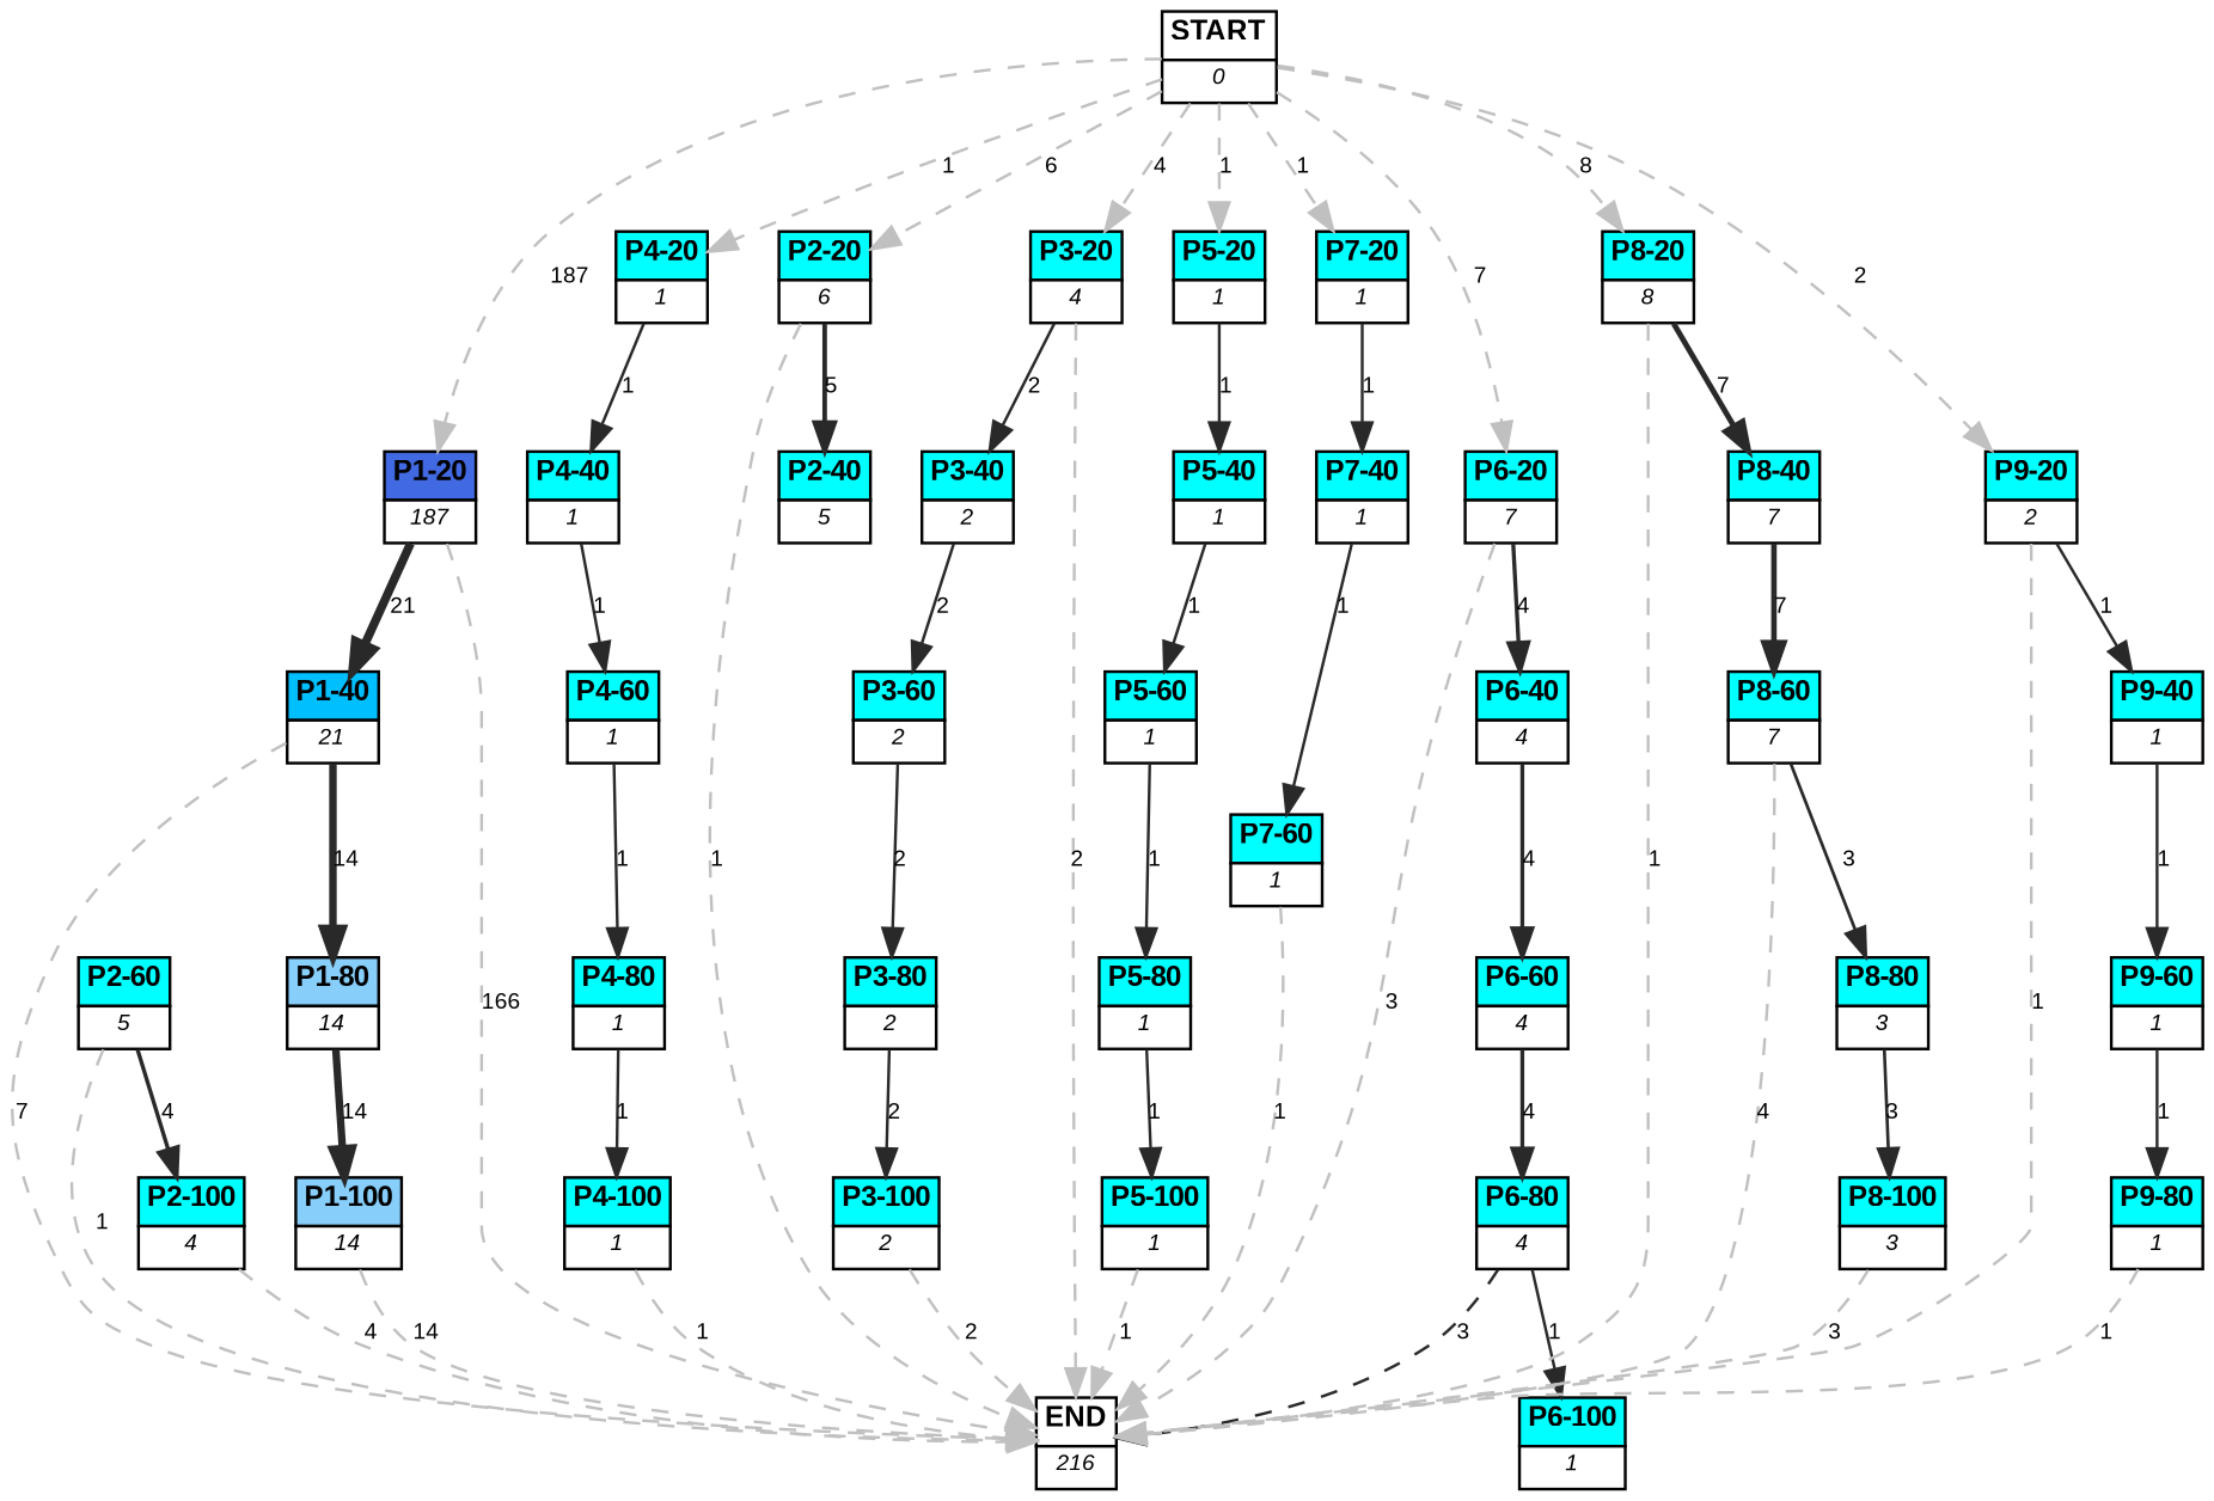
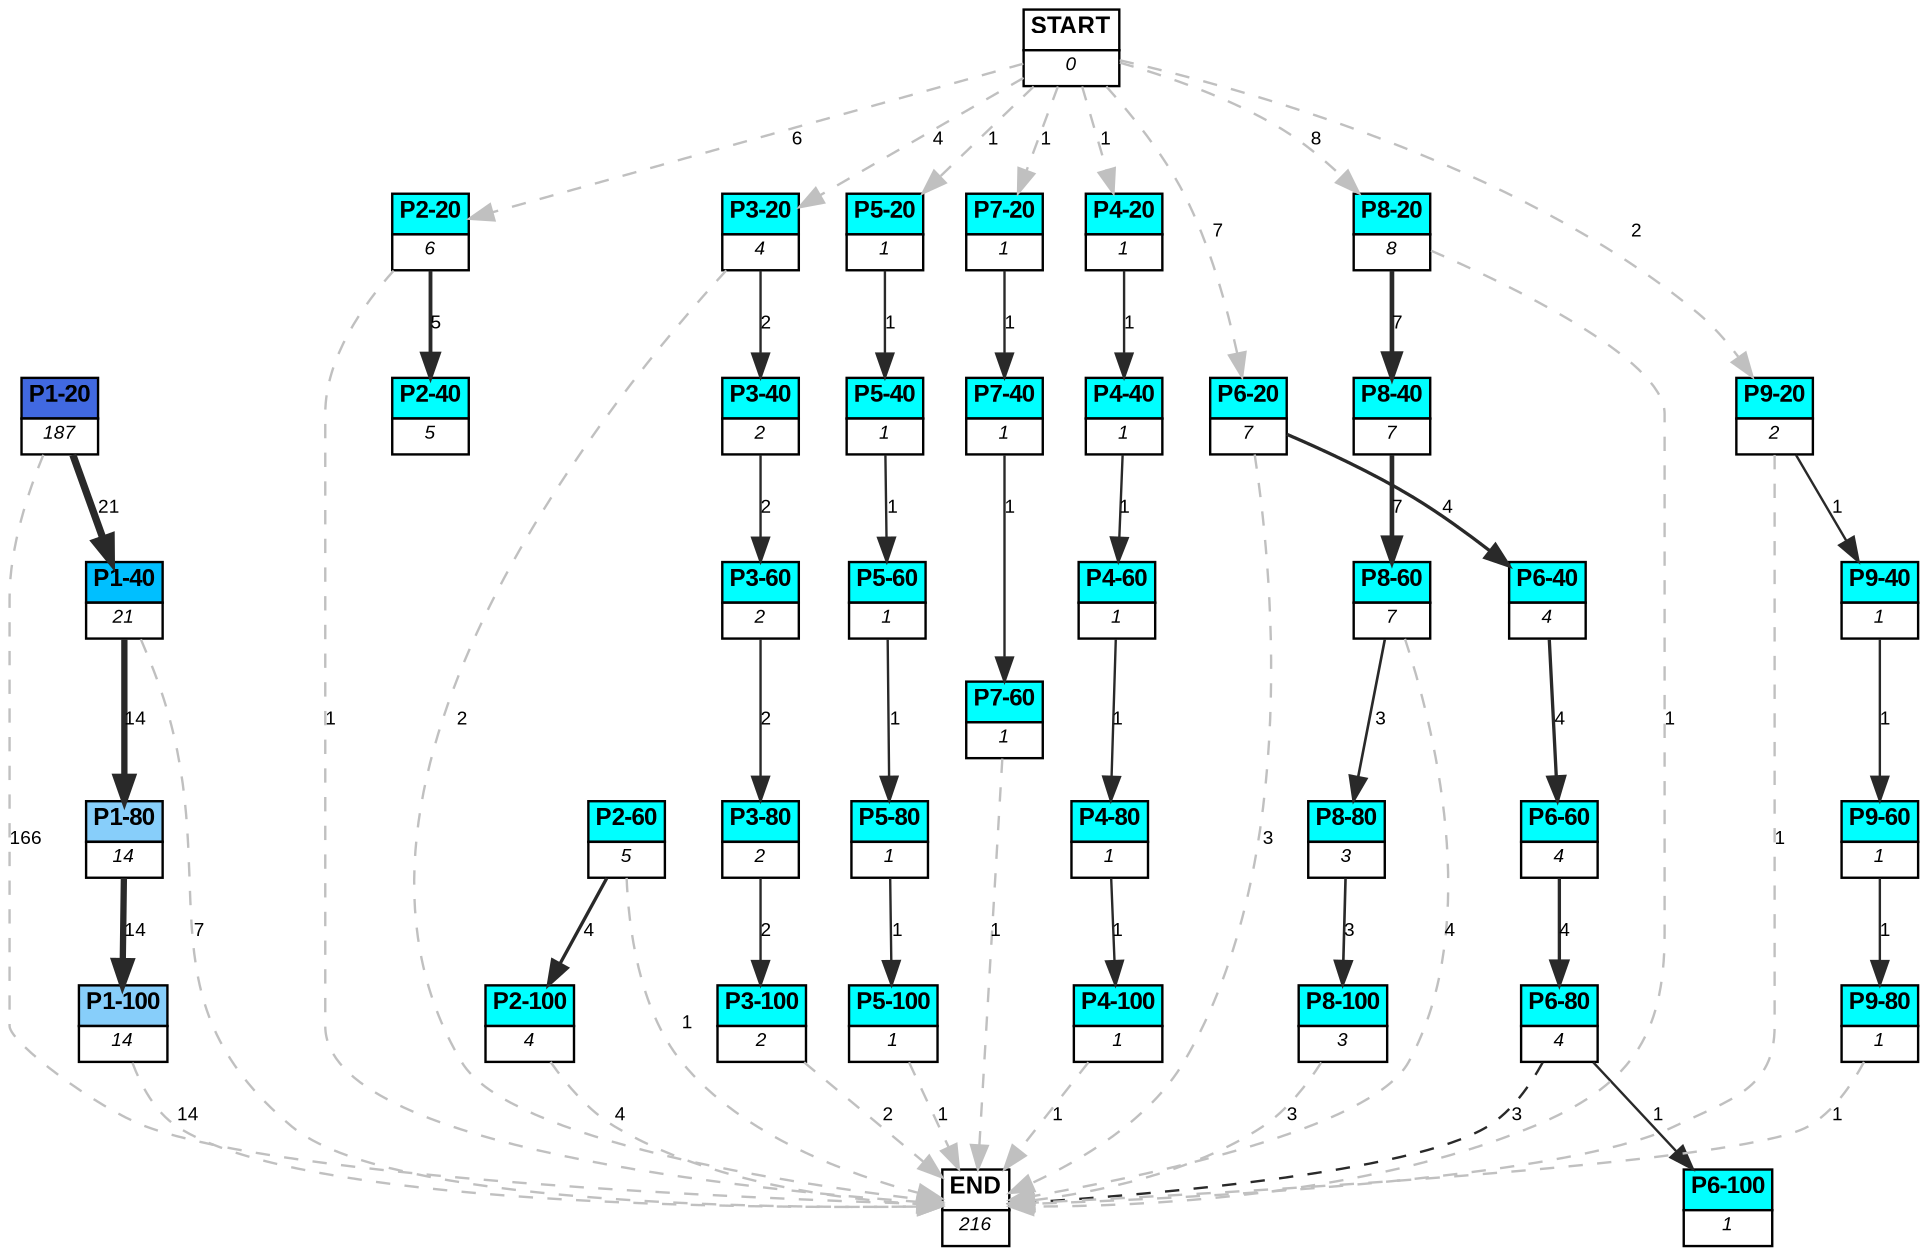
  digraph {
    node [shape=plain]
    edge [color=grey16 fontname=Arial fontsize=8 labelfloat=false]
    n1 [label=<<table border="0" cellborder="1" cellspacing="0"><tr><td bgcolor="royalblue"><FONT face="Arial" POINT-SIZE="10"><b>P1-20</b></FONT></td></tr><tr><td bgcolor="white"><FONT face="Arial" POINT-SIZE="8"><i>187</i></FONT></td></tr></table>>]
    n2 [label=<<table border="0" cellborder="1" cellspacing="0"><tr><td bgcolor="deepskyblue"><FONT face="Arial" POINT-SIZE="10"><b>P1-40</b></FONT></td></tr><tr><td bgcolor="white"><FONT face="Arial" POINT-SIZE="8"><i>21</i></FONT></td></tr></table>>]
    n3 [label=<<table border="0" cellborder="1" cellspacing="0"><tr><td bgcolor="white"><FONT face="Arial" POINT-SIZE="10"><b>END</b></FONT></td></tr><tr><td bgcolor="white"><FONT face="Arial" POINT-SIZE="8"><i>216</i></FONT></td></tr></table>>]
    n4 [label=<<table border="0" cellborder="1" cellspacing="0"><tr><td bgcolor="lightskyblue"><FONT face="Arial" POINT-SIZE="10"><b>P1-80</b></FONT></td></tr><tr><td bgcolor="white"><FONT face="Arial" POINT-SIZE="8"><i>14</i></FONT></td></tr></table>>]
    n5 [label=<<table border="0" cellborder="1" cellspacing="0"><tr><td bgcolor="lightskyblue"><FONT face="Arial" POINT-SIZE="10"><b>P1-100</b></FONT></td></tr><tr><td bgcolor="white"><FONT face="Arial" POINT-SIZE="8"><i>14</i></FONT></td></tr></table>>]
    n6 [label=<<table border="0" cellborder="1" cellspacing="0"><tr><td bgcolor="aqua"><FONT face="Arial" POINT-SIZE="10"><b>P2-20</b></FONT></td></tr><tr><td bgcolor="white"><FONT face="Arial" POINT-SIZE="8"><i>6</i></FONT></td></tr></table>>]
    n7 [label=<<table border="0" cellborder="1" cellspacing="0"><tr><td bgcolor="aqua"><FONT face="Arial" POINT-SIZE="10"><b>P2-40</b></FONT></td></tr><tr><td bgcolor="white"><FONT face="Arial" POINT-SIZE="8"><i>5</i></FONT></td></tr></table>>]
    n8 [label=<<table border="0" cellborder="1" cellspacing="0"><tr><td bgcolor="aqua"><FONT face="Arial" POINT-SIZE="10"><b>P2-60</b></FONT></td></tr><tr><td bgcolor="white"><FONT face="Arial" POINT-SIZE="8"><i>5</i></FONT></td></tr></table>>]
    n9 [label=<<table border="0" cellborder="1" cellspacing="0"><tr><td bgcolor="aqua"><FONT face="Arial" POINT-SIZE="10"><b>P2-100</b></FONT></td></tr><tr><td bgcolor="white"><FONT face="Arial" POINT-SIZE="8"><i>4</i></FONT></td></tr></table>>]
    n10 [label=<<table border="0" cellborder="1" cellspacing="0"><tr><td bgcolor="aqua"><FONT face="Arial" POINT-SIZE="10"><b>P3-20</b></FONT></td></tr><tr><td bgcolor="white"><FONT face="Arial" POINT-SIZE="8"><i>4</i></FONT></td></tr></table>>]
    n11 [label=<<table border="0" cellborder="1" cellspacing="0"><tr><td bgcolor="aqua"><FONT face="Arial" POINT-SIZE="10"><b>P3-40</b></FONT></td></tr><tr><td bgcolor="white"><FONT face="Arial" POINT-SIZE="8"><i>2</i></FONT></td></tr></table>>]
    n12 [label=<<table border="0" cellborder="1" cellspacing="0"><tr><td bgcolor="aqua"><FONT face="Arial" POINT-SIZE="10"><b>P3-60</b></FONT></td></tr><tr><td bgcolor="white"><FONT face="Arial" POINT-SIZE="8"><i>2</i></FONT></td></tr></table>>]
    n13 [label=<<table border="0" cellborder="1" cellspacing="0"><tr><td bgcolor="aqua"><FONT face="Arial" POINT-SIZE="10"><b>P3-80</b></FONT></td></tr><tr><td bgcolor="white"><FONT face="Arial" POINT-SIZE="8"><i>2</i></FONT></td></tr></table>>]
    n14 [label=<<table border="0" cellborder="1" cellspacing="0"><tr><td bgcolor="aqua"><FONT face="Arial" POINT-SIZE="10"><b>P3-100</b></FONT></td></tr><tr><td bgcolor="white"><FONT face="Arial" POINT-SIZE="8"><i>2</i></FONT></td></tr></table>>]
    n15 [label=<<table border="0" cellborder="1" cellspacing="0"><tr><td bgcolor="aqua"><FONT face="Arial" POINT-SIZE="10"><b>P4-20</b></FONT></td></tr><tr><td bgcolor="white"><FONT face="Arial" POINT-SIZE="8"><i>1</i></FONT></td></tr></table>>]
    n16 [label=<<table border="0" cellborder="1" cellspacing="0"><tr><td bgcolor="aqua"><FONT face="Arial" POINT-SIZE="10"><b>P4-40</b></FONT></td></tr><tr><td bgcolor="white"><FONT face="Arial" POINT-SIZE="8"><i>1</i></FONT></td></tr></table>>]
    n17 [label=<<table border="0" cellborder="1" cellspacing="0"><tr><td bgcolor="aqua"><FONT face="Arial" POINT-SIZE="10"><b>P4-60</b></FONT></td></tr><tr><td bgcolor="white"><FONT face="Arial" POINT-SIZE="8"><i>1</i></FONT></td></tr></table>>]
    n18 [label=<<table border="0" cellborder="1" cellspacing="0"><tr><td bgcolor="aqua"><FONT face="Arial" POINT-SIZE="10"><b>P4-80</b></FONT></td></tr><tr><td bgcolor="white"><FONT face="Arial" POINT-SIZE="8"><i>1</i></FONT></td></tr></table>>]
    n19 [label=<<table border="0" cellborder="1" cellspacing="0"><tr><td bgcolor="aqua"><FONT face="Arial" POINT-SIZE="10"><b>P4-100</b></FONT></td></tr><tr><td bgcolor="white"><FONT face="Arial" POINT-SIZE="8"><i>1</i></FONT></td></tr></table>>]
    n20 [label=<<table border="0" cellborder="1" cellspacing="0"><tr><td bgcolor="aqua"><FONT face="Arial" POINT-SIZE="10"><b>P5-20</b></FONT></td></tr><tr><td bgcolor="white"><FONT face="Arial" POINT-SIZE="8"><i>1</i></FONT></td></tr></table>>]
    n21 [label=<<table border="0" cellborder="1" cellspacing="0"><tr><td bgcolor="aqua"><FONT face="Arial" POINT-SIZE="10"><b>P5-40</b></FONT></td></tr><tr><td bgcolor="white"><FONT face="Arial" POINT-SIZE="8"><i>1</i></FONT></td></tr></table>>]
    n22 [label=<<table border="0" cellborder="1" cellspacing="0"><tr><td bgcolor="aqua"><FONT face="Arial" POINT-SIZE="10"><b>P5-60</b></FONT></td></tr><tr><td bgcolor="white"><FONT face="Arial" POINT-SIZE="8"><i>1</i></FONT></td></tr></table>>]
    n23 [label=<<table border="0" cellborder="1" cellspacing="0"><tr><td bgcolor="aqua"><FONT face="Arial" POINT-SIZE="10"><b>P5-80</b></FONT></td></tr><tr><td bgcolor="white"><FONT face="Arial" POINT-SIZE="8"><i>1</i></FONT></td></tr></table>>]
    n24 [label=<<table border="0" cellborder="1" cellspacing="0"><tr><td bgcolor="aqua"><FONT face="Arial" POINT-SIZE="10"><b>P5-100</b></FONT></td></tr><tr><td bgcolor="white"><FONT face="Arial" POINT-SIZE="8"><i>1</i></FONT></td></tr></table>>]
    n25 [label=<<table border="0" cellborder="1" cellspacing="0"><tr><td bgcolor="aqua"><FONT face="Arial" POINT-SIZE="10"><b>P6-20</b></FONT></td></tr><tr><td bgcolor="white"><FONT face="Arial" POINT-SIZE="8"><i>7</i></FONT></td></tr></table>>]
    n26 [label=<<table border="0" cellborder="1" cellspacing="0"><tr><td bgcolor="aqua"><FONT face="Arial" POINT-SIZE="10"><b>P6-40</b></FONT></td></tr><tr><td bgcolor="white"><FONT face="Arial" POINT-SIZE="8"><i>4</i></FONT></td></tr></table>>]
    n27 [label=<<table border="0" cellborder="1" cellspacing="0"><tr><td bgcolor="aqua"><FONT face="Arial" POINT-SIZE="10"><b>P6-60</b></FONT></td></tr><tr><td bgcolor="white"><FONT face="Arial" POINT-SIZE="8"><i>4</i></FONT></td></tr></table>>]
    n28 [label=<<table border="0" cellborder="1" cellspacing="0"><tr><td bgcolor="aqua"><FONT face="Arial" POINT-SIZE="10"><b>P6-80</b></FONT></td></tr><tr><td bgcolor="white"><FONT face="Arial" POINT-SIZE="8"><i>4</i></FONT></td></tr></table>>]
    n29 [label=<<table border="0" cellborder="1" cellspacing="0"><tr><td bgcolor="aqua"><FONT face="Arial" POINT-SIZE="10"><b>P6-100</b></FONT></td></tr><tr><td bgcolor="white"><FONT face="Arial" POINT-SIZE="8"><i>1</i></FONT></td></tr></table>>]
    n30 [label=<<table border="0" cellborder="1" cellspacing="0"><tr><td bgcolor="aqua"><FONT face="Arial" POINT-SIZE="10"><b>P7-20</b></FONT></td></tr><tr><td bgcolor="white"><FONT face="Arial" POINT-SIZE="8"><i>1</i></FONT></td></tr></table>>]
    n31 [label=<<table border="0" cellborder="1" cellspacing="0"><tr><td bgcolor="aqua"><FONT face="Arial" POINT-SIZE="10"><b>P7-40</b></FONT></td></tr><tr><td bgcolor="white"><FONT face="Arial" POINT-SIZE="8"><i>1</i></FONT></td></tr></table>>]
    n32 [label=<<table border="0" cellborder="1" cellspacing="0"><tr><td bgcolor="aqua"><FONT face="Arial" POINT-SIZE="10"><b>P7-60</b></FONT></td></tr><tr><td bgcolor="white"><FONT face="Arial" POINT-SIZE="8"><i>1</i></FONT></td></tr></table>>]
    n33 [label=<<table border="0" cellborder="1" cellspacing="0"><tr><td bgcolor="aqua"><FONT face="Arial" POINT-SIZE="10"><b>P8-20</b></FONT></td></tr><tr><td bgcolor="white"><FONT face="Arial" POINT-SIZE="8"><i>8</i></FONT></td></tr></table>>]
    n34 [label=<<table border="0" cellborder="1" cellspacing="0"><tr><td bgcolor="aqua"><FONT face="Arial" POINT-SIZE="10"><b>P8-40</b></FONT></td></tr><tr><td bgcolor="white"><FONT face="Arial" POINT-SIZE="8"><i>7</i></FONT></td></tr></table>>]
    n35 [label=<<table border="0" cellborder="1" cellspacing="0"><tr><td bgcolor="aqua"><FONT face="Arial" POINT-SIZE="10"><b>P8-60</b></FONT></td></tr><tr><td bgcolor="white"><FONT face="Arial" POINT-SIZE="8"><i>7</i></FONT></td></tr></table>>]
    n36 [label=<<table border="0" cellborder="1" cellspacing="0"><tr><td bgcolor="aqua"><FONT face="Arial" POINT-SIZE="10"><b>P8-80</b></FONT></td></tr><tr><td bgcolor="white"><FONT face="Arial" POINT-SIZE="8"><i>3</i></FONT></td></tr></table>>]
    n37 [label=<<table border="0" cellborder="1" cellspacing="0"><tr><td bgcolor="aqua"><FONT face="Arial" POINT-SIZE="10"><b>P8-100</b></FONT></td></tr><tr><td bgcolor="white"><FONT face="Arial" POINT-SIZE="8"><i>3</i></FONT></td></tr></table>>]
    n38 [label=<<table border="0" cellborder="1" cellspacing="0"><tr><td bgcolor="aqua"><FONT face="Arial" POINT-SIZE="10"><b>P9-20</b></FONT></td></tr><tr><td bgcolor="white"><FONT face="Arial" POINT-SIZE="8"><i>2</i></FONT></td></tr></table>>]
    n39 [label=<<table border="0" cellborder="1" cellspacing="0"><tr><td bgcolor="aqua"><FONT face="Arial" POINT-SIZE="10"><b>P9-40</b></FONT></td></tr><tr><td bgcolor="white"><FONT face="Arial" POINT-SIZE="8"><i>1</i></FONT></td></tr></table>>]
    n40 [label=<<table border="0" cellborder="1" cellspacing="0"><tr><td bgcolor="aqua"><FONT face="Arial" POINT-SIZE="10"><b>P9-60</b></FONT></td></tr><tr><td bgcolor="white"><FONT face="Arial" POINT-SIZE="8"><i>1</i></FONT></td></tr></table>>]
    n41 [label=<<table border="0" cellborder="1" cellspacing="0"><tr><td bgcolor="aqua"><FONT face="Arial" POINT-SIZE="10"><b>P9-80</b></FONT></td></tr><tr><td bgcolor="white"><FONT face="Arial" POINT-SIZE="8"><i>1</i></FONT></td></tr></table>>]
    n42 [label=<<table border="0" cellborder="1" cellspacing="0"><tr><td bgcolor="white"><FONT face="Arial" POINT-SIZE="10"><b>START</b></FONT></td></tr><tr><td bgcolor="white"><FONT face="Arial" POINT-SIZE="8"><i>0</i></FONT></td></tr></table>>]
    n1 -> n2 [label=21 penwidth=3.044522437723423]
    n1 -> n3 [color=grey label=166 style=dashed]
    n2 -> n3 [color=grey label=7 style=dashed]
    n2 -> n4 [label=14 penwidth=2.6390573296152584]
    n4 -> n5 [label=14 penwidth=2.6390573296152584]
    n5 -> n3 [color=grey label=14 style=dashed]
    n6 -> n3 [color=grey label=1 style=dashed]
    n6 -> n7 [label=5 penwidth=1.6094379124341003]
    n8 -> n3 [color=grey label=1 style=dashed]
    n8 -> n9 [label=4 penwidth=1.3862943611198906]
    n9 -> n3 [color=grey label=4 style=dashed]
    n10 -> n3 [color=grey label=2 style=dashed]
    n10 -> n11 [label=2 penwidth=1]
    n11 -> n12 [label=2 penwidth=1]
    n12 -> n13 [label=2 penwidth=1]
    n13 -> n14 [label=2 penwidth=1]
    n14 -> n3 [color=grey label=2 style=dashed]
    n15 -> n16 [label=1 penwidth=1]
    n16 -> n17 [label=1 penwidth=1]
    n17 -> n18 [label=1 penwidth=1]
    n18 -> n19 [label=1 penwidth=1]
    n19 -> n3 [color=grey label=1 style=dashed]
    n20 -> n21 [label=1 penwidth=1]
    n21 -> n22 [label=1 penwidth=1]
    n22 -> n23 [label=1 penwidth=1]
    n23 -> n24 [label=1 penwidth=1]
    n24 -> n3 [color=grey label=1 style=dashed]
    n25 -> n3 [color=grey label=3 style=dashed]
    n25 -> n26 [label=4 penwidth=1.3862943611198906]
    n26 -> n27 [label=4 penwidth=1.3862943611198906]
    n27 -> n28 [label=4 penwidth=1.3862943611198906]
    n28 -> n3 [label=3 style=dashed]
    n28 -> n29 [label=1 penwidth=1]
    n30 -> n31 [label=1 penwidth=1]
    n31 -> n32 [label=1 penwidth=1]
    n32 -> n3 [color=grey label=1 style=dashed]
    n33 -> n3 [color=grey label=1 style=dashed]
    n33 -> n34 [label=7 penwidth=1.9459101490553132]
    n34 -> n35 [label=7 penwidth=1.9459101490553132]
    n35 -> n3 [color=grey label=4 style=dashed]
    n35 -> n36 [label=3 penwidth=1.0986122886681098]
    n36 -> n37 [label=3 penwidth=1.0986122886681098]
    n37 -> n3 [color=grey label=3 style=dashed]
    n38 -> n3 [color=grey label=1 style=dashed]
    n38 -> n39 [label=1 penwidth=1]
    n39 -> n40 [label=1 penwidth=1]
    n40 -> n41 [label=1 penwidth=1]
    n41 -> n3 [color=grey label=1 style=dashed]
-   n42 -> n1 [color=grey label=187 style=dashed]
    n42 -> n6 [color=grey label=6 style=dashed]
    n42 -> n10 [color=grey label=4 style=dashed]
    n42 -> n15 [color=grey label=1 style=dashed]
    n42 -> n20 [color=grey label=1 style=dashed]
    n42 -> n25 [color=grey label=7 style=dashed]
    n42 -> n30 [color=grey label=1 style=dashed]
    n42 -> n33 [color=grey label=8 style=dashed]
    n42 -> n38 [color=grey label=2 style=dashed]
  }
